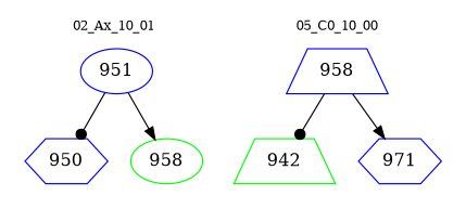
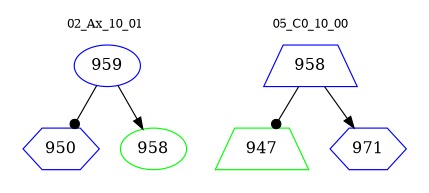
  digraph {
    node [color=blue shape=ellipse]
    edge [arrowhead=dot color=black]
-   n1 [label=951]
+   n1 [label=959]
    n2 [label=950 shape=hexagon]
    n3 [color=green label=958]
    n4 [label=958 shape=trapezium]
-   n5 [color=green label=942 shape=trapezium]
+   n5 [color=green label=947 shape=trapezium]
    n6 [label=971 shape=hexagon]
    subgraph cluster_1 {
      color=white
      fontsize=10
      label="02_Ax_10_01"
      n1
      n2
      n3
    }
    subgraph cluster_2 {
      color=white
      fontsize=10
      label="05_C0_10_00"
      n4
      n5
      n6
    }
    n1 -> n2
    n1 -> n3 [arrowhead=normal]
    n4 -> n5
    n4 -> n6 [arrowhead=normal]
  }
